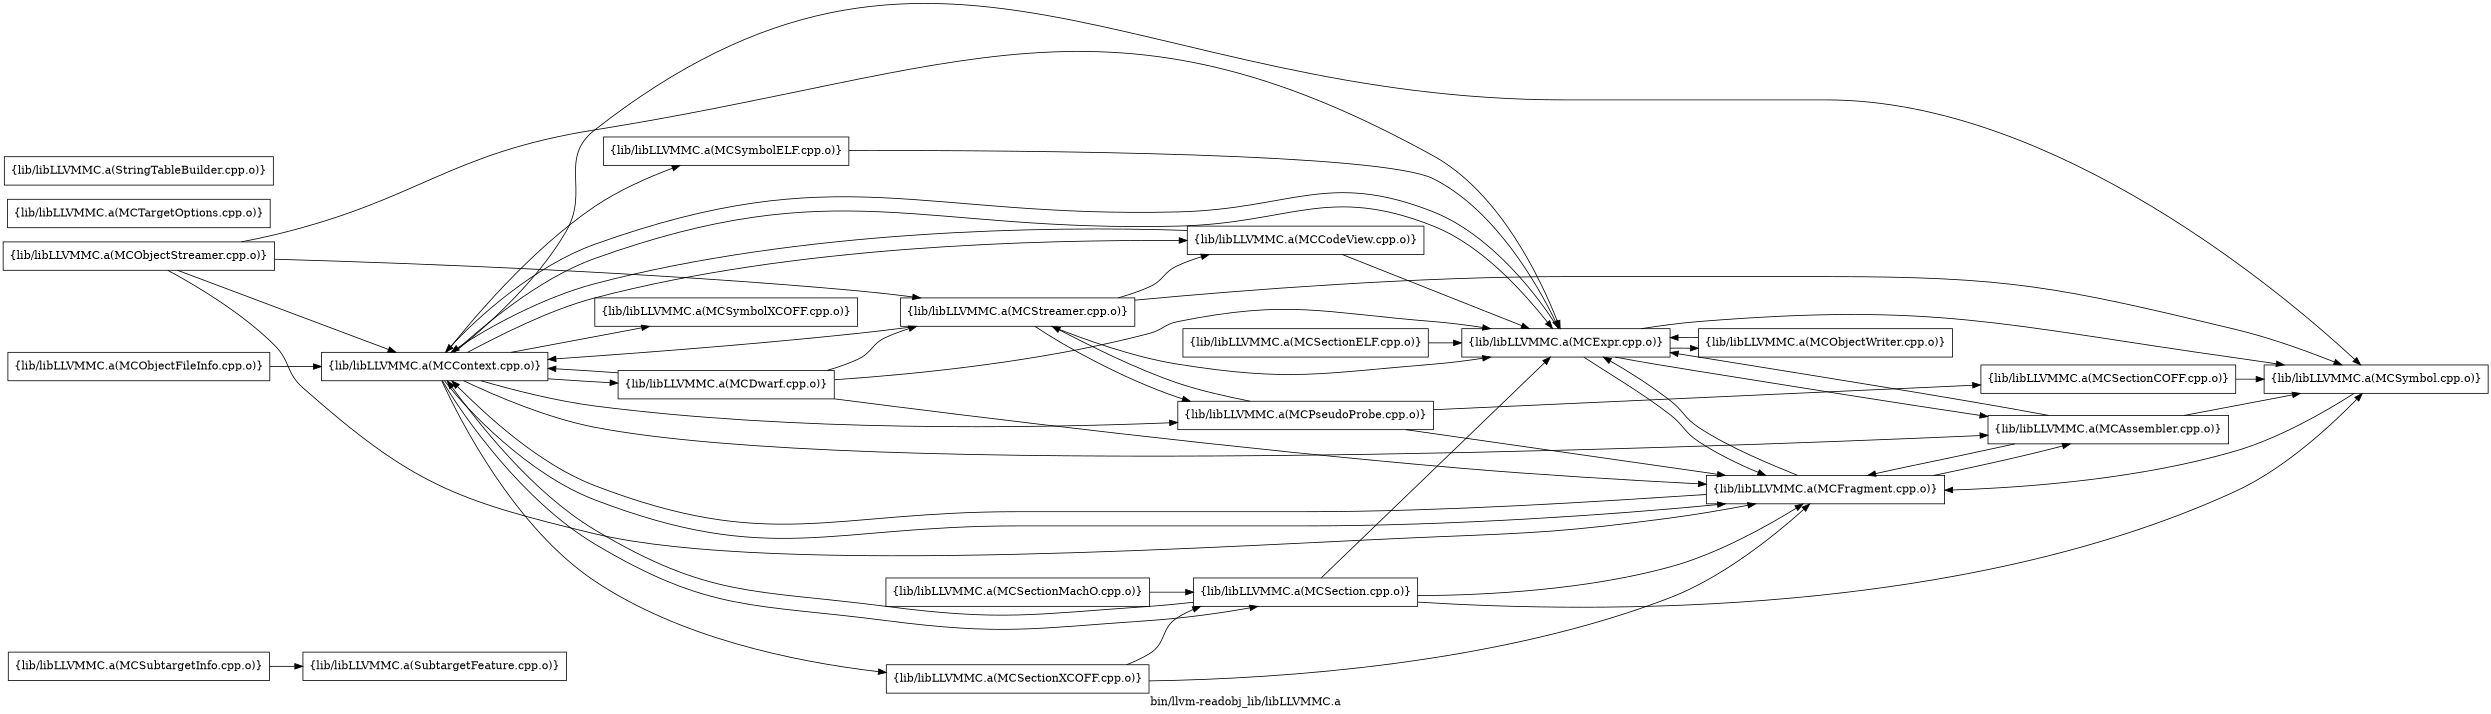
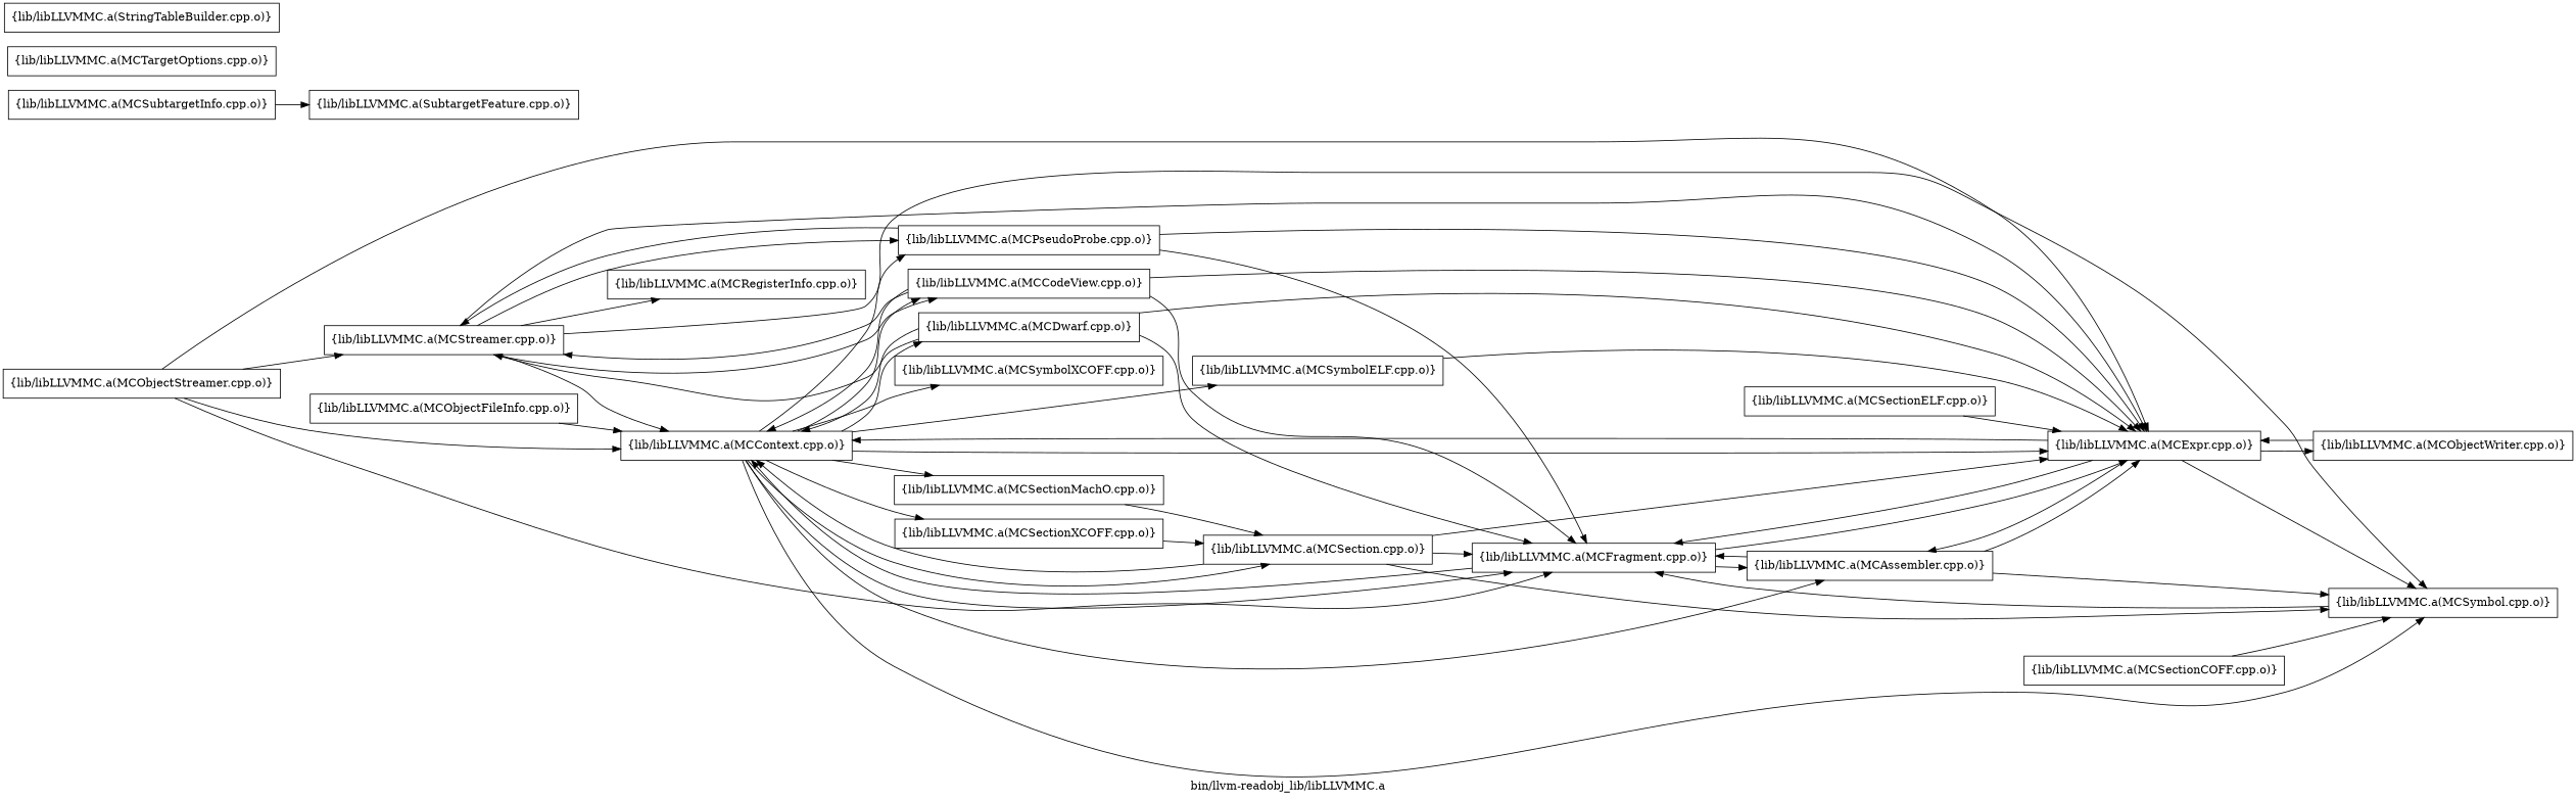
  digraph {
    label="bin/llvm-readobj_lib/libLLVMMC.a"
    rankdir=LR
    node [group=0 shape=box]
+   n1 [label="{lib/libLLVMMC.a(MCRegisterInfo.cpp.o)}"]
    n2 [label="{lib/libLLVMMC.a(SubtargetFeature.cpp.o)}"]
    n3 [label="{lib/libLLVMMC.a(MCContext.cpp.o)}"]
    n4 [label="{lib/libLLVMMC.a(MCCodeView.cpp.o)}"]
    n5 [label="{lib/libLLVMMC.a(MCDwarf.cpp.o)}"]
    n6 [label="{lib/libLLVMMC.a(MCExpr.cpp.o)}"]
    n7 [label="{lib/libLLVMMC.a(MCFragment.cpp.o)}"]
    n8 [label="{lib/libLLVMMC.a(MCPseudoProbe.cpp.o)}"]
    n9 [label="{lib/libLLVMMC.a(MCSection.cpp.o)}"]
    n10 [label="{lib/libLLVMMC.a(MCSectionMachO.cpp.o)}"]
    n11 [label="{lib/libLLVMMC.a(MCSectionXCOFF.cpp.o)}"]
    n12 [label="{lib/libLLVMMC.a(MCSymbol.cpp.o)}"]
    n13 [label="{lib/libLLVMMC.a(MCSymbolELF.cpp.o)}"]
    n14 [label="{lib/libLLVMMC.a(MCSymbolXCOFF.cpp.o)}"]
    n15 [label="{lib/libLLVMMC.a(MCAssembler.cpp.o)}"]
    n16 [label="{lib/libLLVMMC.a(MCStreamer.cpp.o)}"]
    n17 [label="{lib/libLLVMMC.a(MCObjectWriter.cpp.o)}"]
    n18 [label="{lib/libLLVMMC.a(MCObjectFileInfo.cpp.o)}"]
    n19 [label="{lib/libLLVMMC.a(MCTargetOptions.cpp.o)}"]
    n20 [label="{lib/libLLVMMC.a(MCSectionCOFF.cpp.o)}"]
    n21 [label="{lib/libLLVMMC.a(MCObjectStreamer.cpp.o)}"]
    n22 [label="{lib/libLLVMMC.a(MCSectionELF.cpp.o)}"]
    n23 [label="{lib/libLLVMMC.a(MCSubtargetInfo.cpp.o)}"]
    n24 [label="{lib/libLLVMMC.a(StringTableBuilder.cpp.o)}"]
    n3 -> n4
    n3 -> n5
    n3 -> n6
    n3 -> n7
    n3 -> n8
    n3 -> n9
+   n3 -> n10
    n3 -> n11
    n3 -> n12
    n3 -> n13
    n3 -> n14
    n3 -> n15
    n4 -> n3
    n4 -> n6
-   n11 -> n7
+   n4 -> n7
+   n4 -> n16
    n5 -> n3
    n5 -> n6
    n5 -> n7
    n5 -> n16
    n6 -> n3
    n6 -> n7
    n6 -> n12
    n6 -> n15
    n6 -> n17
    n7 -> n3
    n7 -> n6
    n7 -> n15
-   n8 -> n20
+   n8 -> n6
    n8 -> n7
    n8 -> n16
    n9 -> n3
    n9 -> n6
    n9 -> n7
    n9 -> n12
    n10 -> n9
    n11 -> n9
    n12 -> n7
    n13 -> n6
    n15 -> n6
    n15 -> n7
    n15 -> n12
+   n16 -> n1
    n16 -> n3
    n16 -> n4
    n16 -> n6
    n16 -> n8
    n16 -> n12
    n17 -> n6
    n18 -> n3
    n20 -> n12
    n21 -> n3
    n21 -> n6
    n21 -> n7
    n21 -> n16
    n22 -> n6
    n23 -> n2
  }
